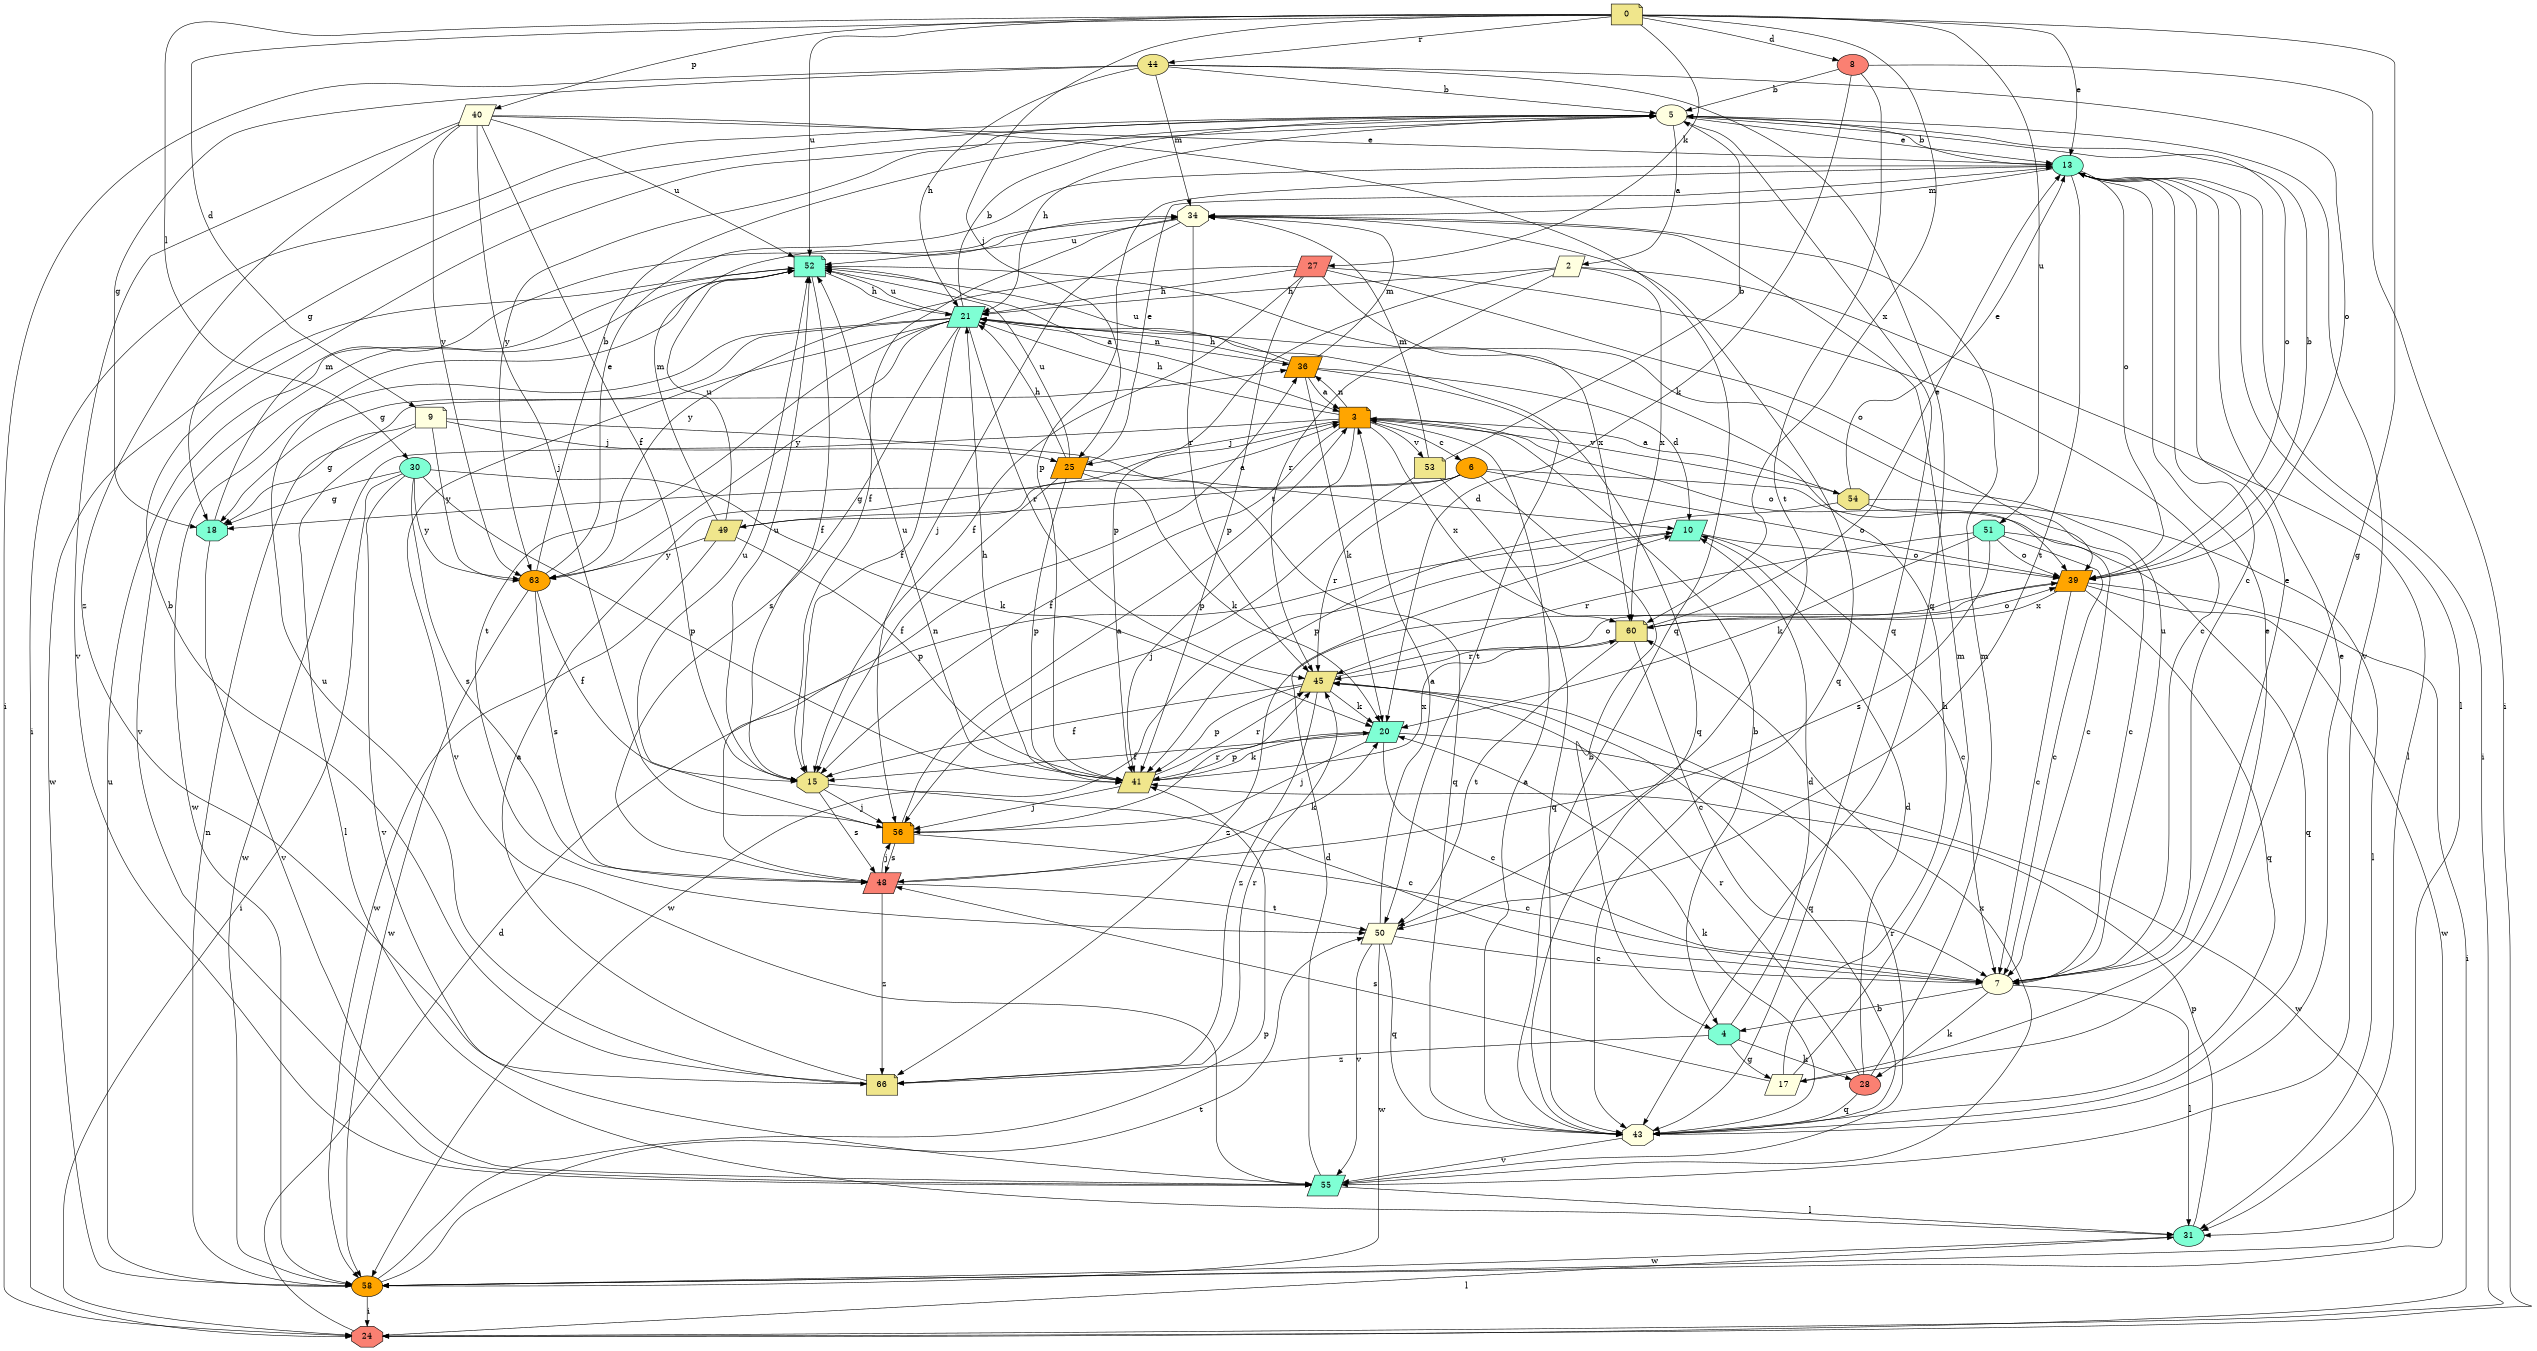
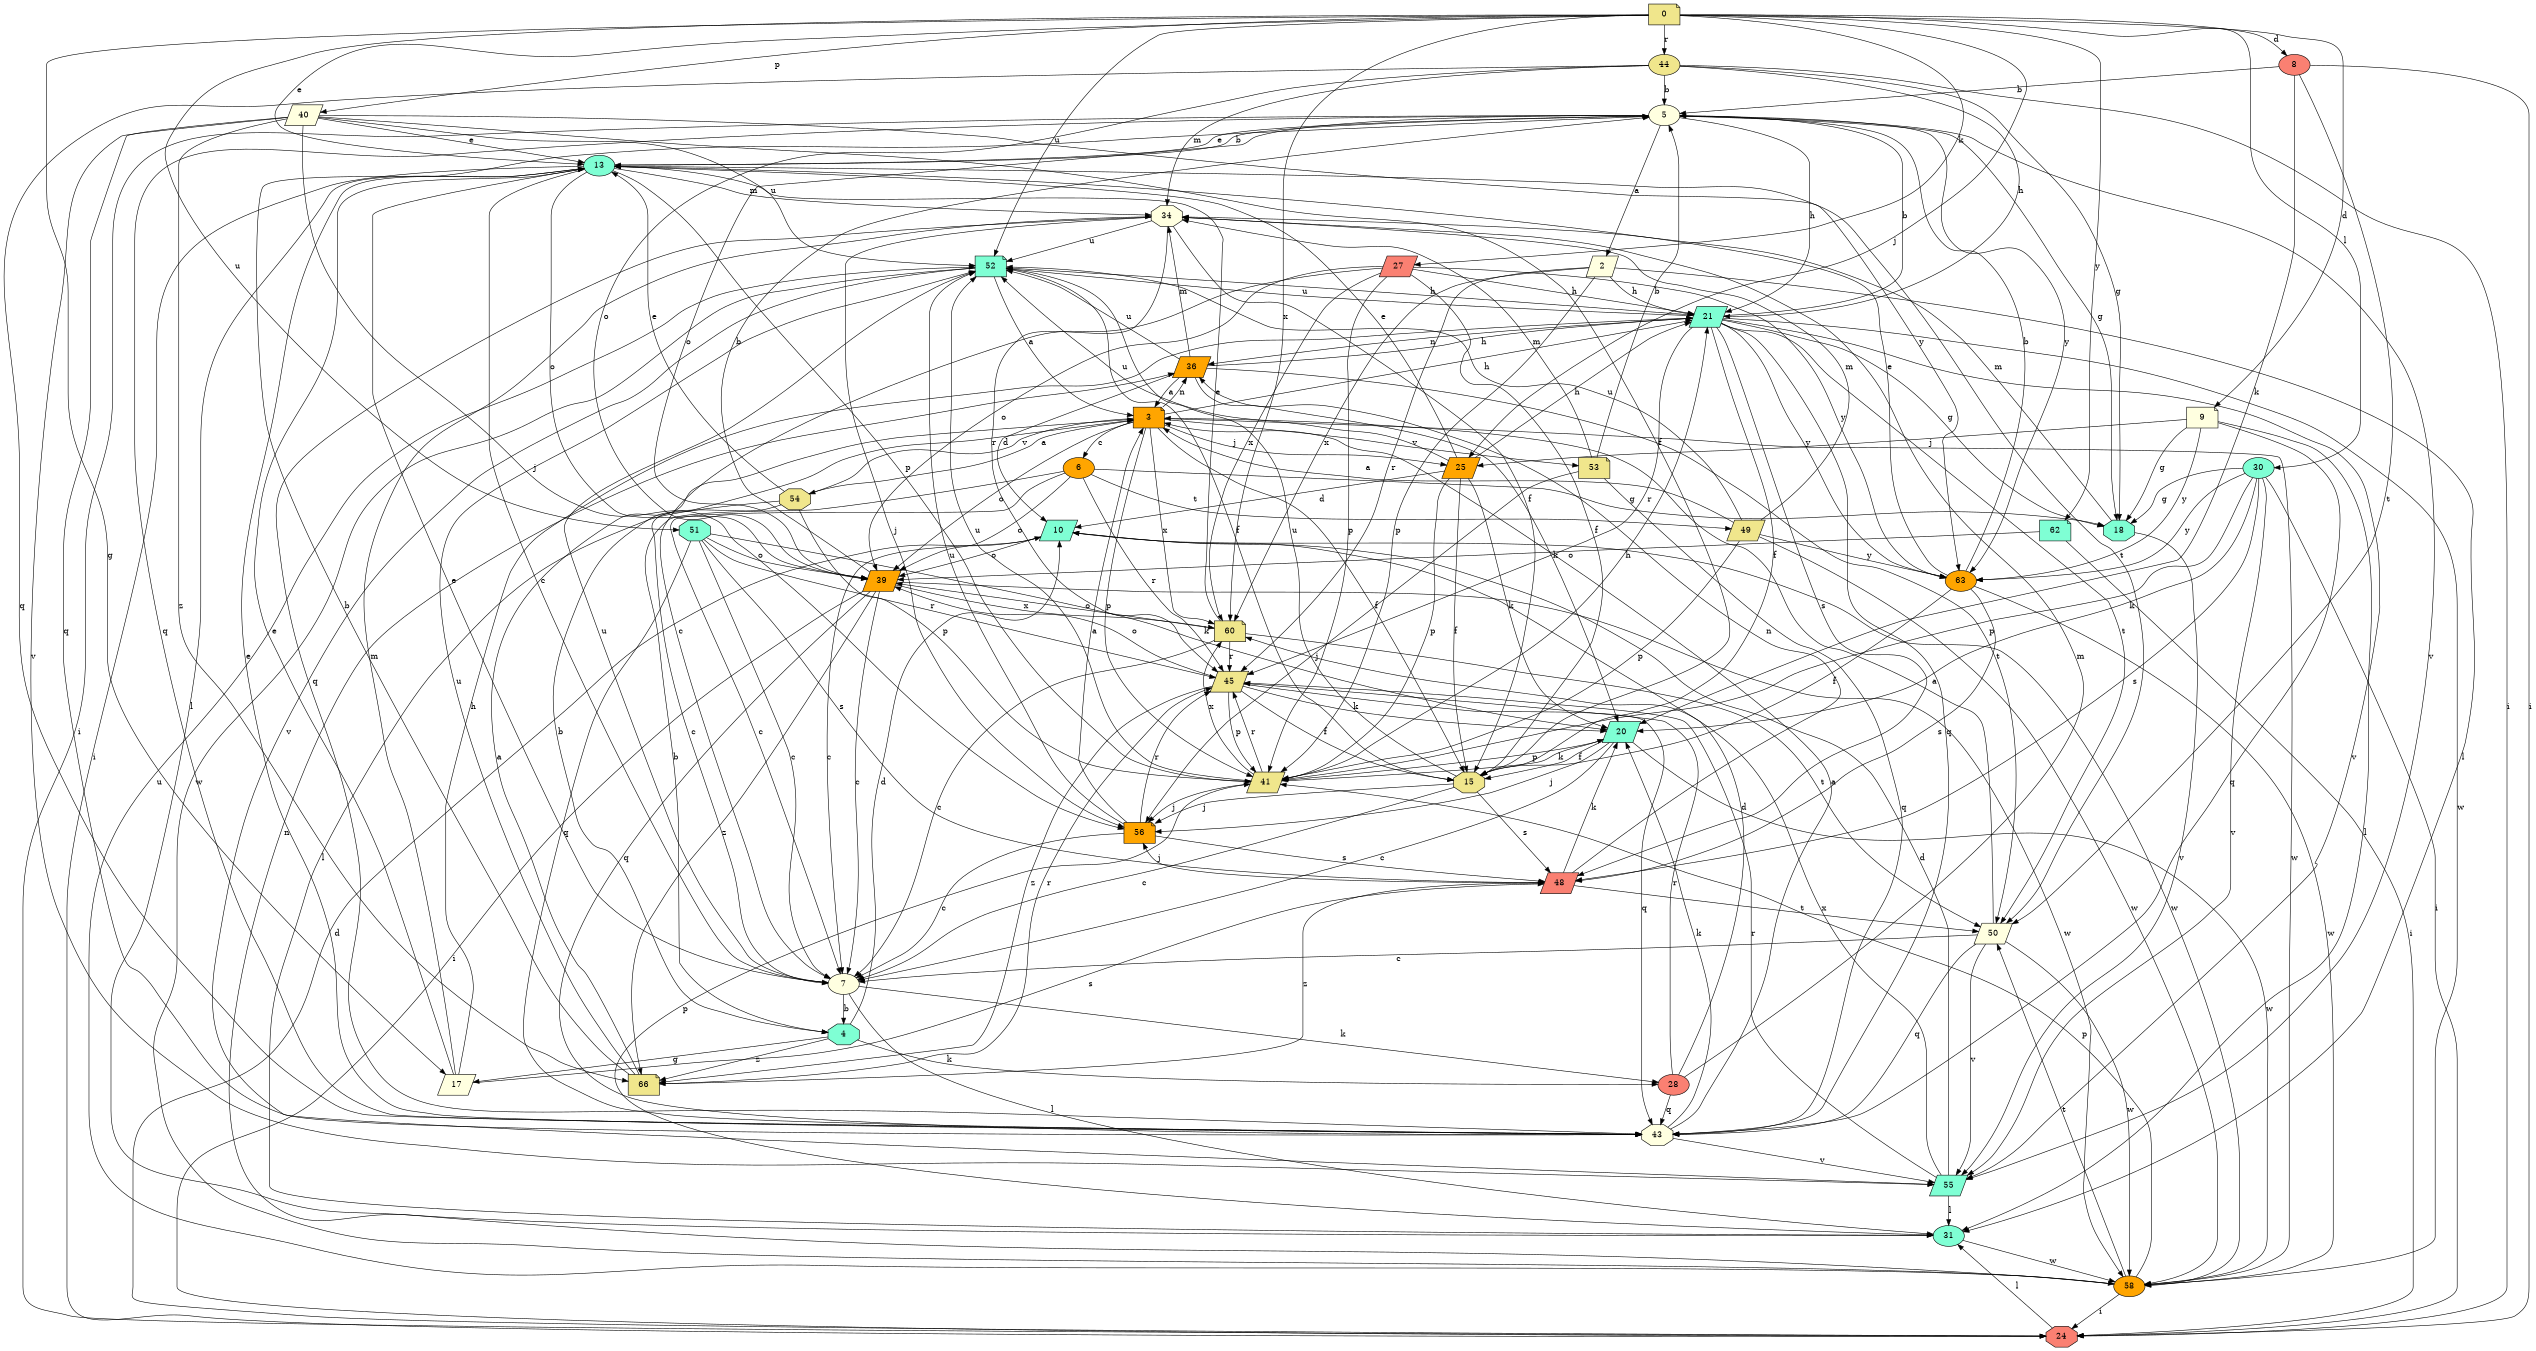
  strict digraph {
    node [fillcolor=aquamarine shape=parallelogram style=filled]
    0 [fillcolor=khaki shape=note]
    8 [fillcolor=salmon shape=ellipse]
    9 [fillcolor=lightyellow shape=note]
    13 [shape=ellipse]
    17 [fillcolor=lightyellow]
    25 [fillcolor=orange]
    27 [fillcolor=salmon]
    30 [shape=ellipse]
    40 [fillcolor=lightyellow]
    44 [fillcolor=khaki shape=ellipse]
    51 [shape=octagon]
    52 [shape=note]
    60 [fillcolor=khaki shape=note]
+   62 [shape=note]
    5 [fillcolor=lightyellow shape=ellipse]
    24 [fillcolor=salmon shape=octagon]
    n17 [label=20]
    50 [fillcolor=lightyellow]
    31 [shape=ellipse]
    18 [shape=octagon]
    43 [fillcolor=lightyellow shape=octagon]
    63 [fillcolor=orange shape=ellipse]
    41 [fillcolor=khaki]
    39 [fillcolor=orange]
    7 [fillcolor=lightyellow shape=ellipse]
    34 [fillcolor=lightyellow shape=octagon]
    21
    48 [fillcolor=salmon]
    15 [fillcolor=khaki shape=octagon]
    10
    55
    66 [fillcolor=khaki shape=note]
    n33 [fillcolor=orange label=56 shape=note]
    45 [fillcolor=khaki]
    3 [fillcolor=orange shape=note]
    58 [fillcolor=orange shape=ellipse]
    2 [fillcolor=lightyellow]
    36 [fillcolor=orange]
    4 [shape=octagon]
    6 [fillcolor=orange shape=ellipse]
    53 [fillcolor=khaki shape=note]
    54 [fillcolor=khaki shape=octagon]
    28 [fillcolor=salmon shape=ellipse]
    49 [fillcolor=khaki]
    0 -> 8 [label=d]
    0 -> 9 [label=d]
    0 -> 13 [label=e]
    0 -> 17 [label=g]
    0 -> 25 [label=j]
    0 -> 27 [label=k]
    0 -> 30 [label=l]
    0 -> 40 [label=p]
    0 -> 44 [label=r]
    0 -> 51 [label=u]
    0 -> 52 [label=u]
    0 -> 60 [label=x]
+   0 -> 62 [label=y]
    8 -> 5 [label=b]
    8 -> 24 [label=i]
    8 -> n17 [label=k]
    8 -> 50 [label=t]
    9 -> 25 [label=j]
    9 -> 31 [label=l]
    9 -> 18 [label=g]
    9 -> 43 [label=q]
    9 -> 63 [label=y]
    13 -> 5 [label=b]
    13 -> 24 [label=i]
    13 -> 50 [label=t]
    13 -> 31 [label=l]
    13 -> 41 [label=p]
    13 -> 39 [label=o]
    13 -> 7 [label=c]
    13 -> 34 [label=m]
    17 -> 13 [label=e]
    17 -> 34 [label=m]
    17 -> 21 [label=h]
    17 -> 48 [label=s]
    25 -> 13 [label=e]
    25 -> 52 [label=u]
    25 -> n17 [label=k]
    25 -> 41 [label=p]
    25 -> 21 [label=h]
    25 -> 15 [label=f]
    25 -> 10 [label=d]
    27 -> 60 [label=x]
    27 -> 63 [label=y]
    27 -> 41 [label=p]
    27 -> 39 [label=o]
    27 -> 7 [label=c]
    27 -> 21 [label=h]
    27 -> 15 [label=f]
    30 -> 24 [label=i]
    30 -> n17 [label=k]
    30 -> 18 [label=g]
    30 -> 63 [label=y]
    30 -> 41 [label=p]
    30 -> 48 [label=s]
    30 -> 55 [label=v]
    40 -> 13 [label=e]
    40 -> 52 [label=u]
    40 -> 43 [label=q]
    40 -> 63 [label=y]
    40 -> 15 [label=f]
    40 -> 55 [label=v]
    40 -> 66 [label=z]
    40 -> n33 [label=j]
    44 -> 5 [label=b]
    44 -> 24 [label=i]
    44 -> 18 [label=g]
    44 -> 43 [label=q]
    44 -> 39 [label=o]
    44 -> 34 [label=m]
    44 -> 21 [label=h]
    51 -> n17 [label=k]
    51 -> 43 [label=q]
    51 -> 39 [label=o]
    51 -> 7 [label=c]
    51 -> 48 [label=s]
    51 -> 45 [label=r]
    52 -> 21 [label=h]
    52 -> 15 [label=f]
    52 -> 55 [label=v]
    52 -> 3 [label=a]
    52 -> 58 [label=w]
    60 -> 13 [label=e]
    60 -> 50 [label=t]
    60 -> 39 [label=o]
    60 -> 7 [label=c]
    60 -> 45 [label=r]
+   62 -> 24 [label=i]
+   62 -> 39 [label=o]
    5 -> 13 [label=e]
    5 -> 24 [label=i]
    5 -> 18 [label=g]
    5 -> 43 [label=q]
    5 -> 63 [label=y]
    5 -> 39 [label=o]
    5 -> 21 [label=h]
    5 -> 55 [label=v]
    5 -> 2 [label=a]
    24 -> 31 [label=l]
    24 -> 10 [label=d]
    n17 -> 41 [label=p]
    n17 -> 7 [label=c]
    n17 -> 15 [label=f]
    n17 -> n33 [label=j]
    n17 -> 58 [label=w]
    50 -> 43 [label=q]
    50 -> 7 [label=c]
    50 -> 55 [label=v]
    50 -> 3 [label=a]
    50 -> 58 [label=w]
    31 -> 41 [label=p]
    31 -> 58 [label=w]
    18 -> 34 [label=m]
    18 -> 55 [label=v]
    43 -> 13 [label=e]
    43 -> n17 [label=k]
    43 -> 55 [label=v]
    43 -> 3 [label=a]
    63 -> 13 [label=e]
    63 -> 5 [label=b]
    63 -> 48 [label=s]
    63 -> 15 [label=f]
    63 -> 58 [label=w]
    41 -> 52 [label=u]
    41 -> 60 [label=x]
    41 -> n17 [label=k]
    41 -> 21 [label=h]
    41 -> n33 [label=j]
    41 -> 45 [label=r]
    39 -> 60 [label=x]
    39 -> 5 [label=b]
    39 -> 24 [label=i]
    39 -> 43 [label=q]
    39 -> 7 [label=c]
    39 -> 66 [label=z]
    39 -> 58 [label=w]
    7 -> 13 [label=e]
    7 -> 52 [label=u]
    7 -> 31 [label=l]
    7 -> 4 [label=b]
    7 -> 28 [label=k]
    34 -> 52 [label=u]
    34 -> 43 [label=q]
    34 -> 15 [label=f]
    34 -> n33 [label=j]
    34 -> 45 [label=r]
    21 -> 52 [label=u]
    21 -> 5 [label=b]
    21 -> 50 [label=t]
    21 -> 18 [label=g]
    21 -> 43 [label=q]
    21 -> 63 [label=y]
    21 -> 48 [label=s]
    21 -> 15 [label=f]
    21 -> 55 [label=v]
    21 -> 45 [label=r]
    21 -> 58 [label=w]
    21 -> 36 [label=n]
    48 -> n17 [label=k]
    48 -> 50 [label=t]
    48 -> 66 [label=z]
    48 -> n33 [label=j]
    48 -> 36 [label=n]
    15 -> 52 [label=u]
    15 -> 7 [label=c]
    15 -> 48 [label=s]
    15 -> n33 [label=j]
    10 -> 39 [label=o]
    10 -> 7 [label=c]
    10 -> 58 [label=w]
    55 -> 60 [label=x]
    55 -> 31 [label=l]
    55 -> 10 [label=d]
    55 -> 45 [label=r]
    66 -> 52 [label=u]
    66 -> 5 [label=b]
    66 -> 45 [label=r]
    66 -> 3 [label=a]
    n33 -> 52 [label=u]
    n33 -> 7 [label=c]
    n33 -> 48 [label=s]
    n33 -> 45 [label=r]
    n33 -> 3 [label=a]
    45 -> n17 [label=k]
    45 -> 43 [label=q]
    45 -> 41 [label=p]
    45 -> 39 [label=o]
    45 -> 15 [label=f]
    45 -> 66 [label=z]
    3 -> 25 [label=j]
    3 -> 60 [label=x]
    3 -> 41 [label=p]
    3 -> 39 [label=o]
    3 -> 21 [label=h]
    3 -> 15 [label=f]
    3 -> 58 [label=w]
    3 -> 36 [label=n]
    3 -> 4 [label=b]
    3 -> 6 [label=c]
    3 -> 53 [label=v]
    3 -> 54 [label=v]
    58 -> 52 [label=u]
    58 -> 24 [label=i]
    58 -> 50 [label=t]
    58 -> 41 [label=p]
    58 -> 36 [label=n]
    2 -> 60 [label=x]
    2 -> 31 [label=l]
    2 -> 41 [label=p]
    2 -> 21 [label=h]
    2 -> 45 [label=r]
    36 -> 52 [label=u]
    36 -> n17 [label=k]
    36 -> 50 [label=t]
    36 -> 34 [label=m]
    36 -> 21 [label=h]
    36 -> 10 [label=d]
    36 -> 3 [label=a]
    4 -> 17 [label=g]
    4 -> 10 [label=d]
    4 -> 66 [label=z]
    4 -> 28 [label=k]
    6 -> 18 [label=g]
    6 -> 39 [label=o]
    6 -> 7 [label=c]
    6 -> 45 [label=r]
    6 -> 4 [label=b]
    6 -> 49 [label=t]
    53 -> 5 [label=b]
    53 -> 43 [label=q]
    53 -> 34 [label=m]
    53 -> n33 [label=j]
    54 -> 13 [label=e]
    54 -> 31 [label=l]
    54 -> 41 [label=p]
    54 -> 7 [label=c]
    54 -> 3 [label=a]
    28 -> 43 [label=q]
    28 -> 34 [label=m]
    28 -> 10 [label=d]
    28 -> 45 [label=r]
    49 -> 52 [label=u]
    49 -> 63 [label=y]
    49 -> 41 [label=p]
    49 -> 34 [label=m]
    49 -> 3 [label=a]
    49 -> 58 [label=w]
  }
